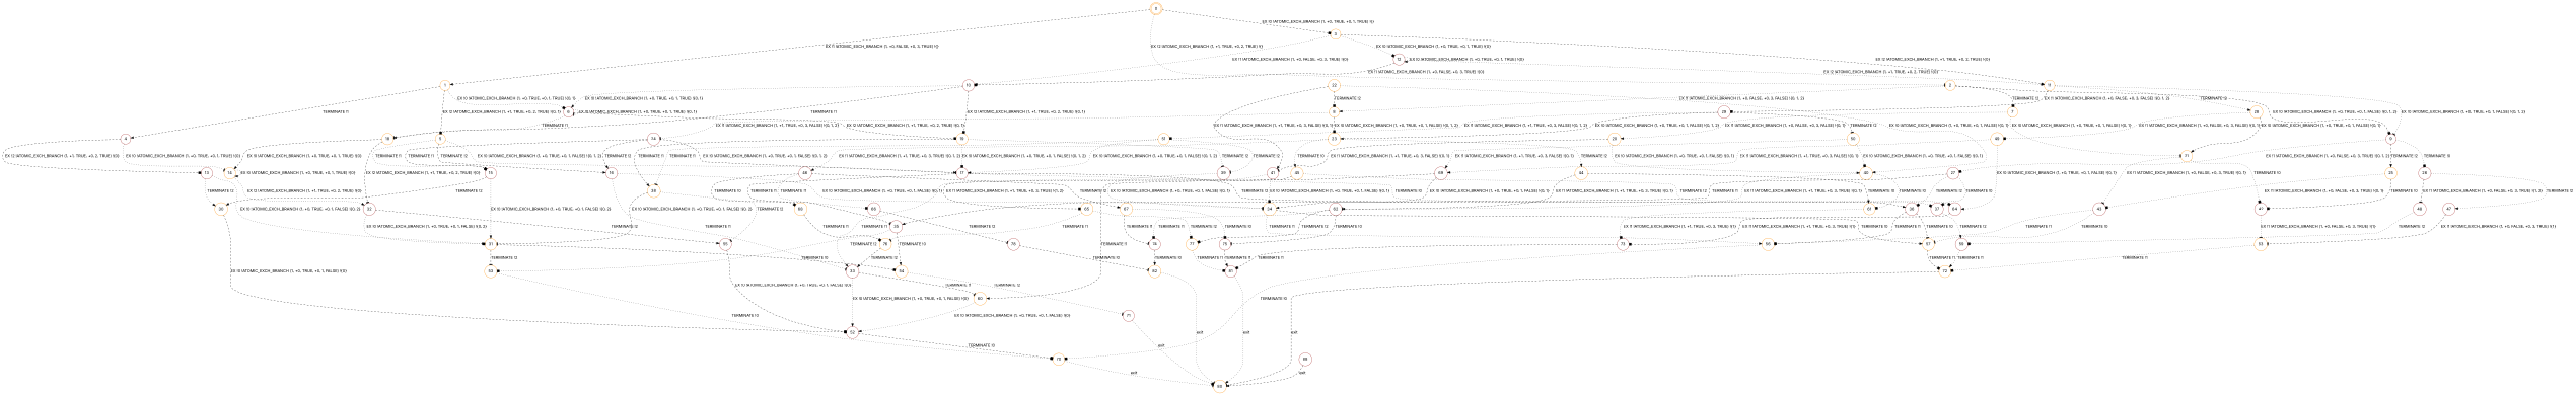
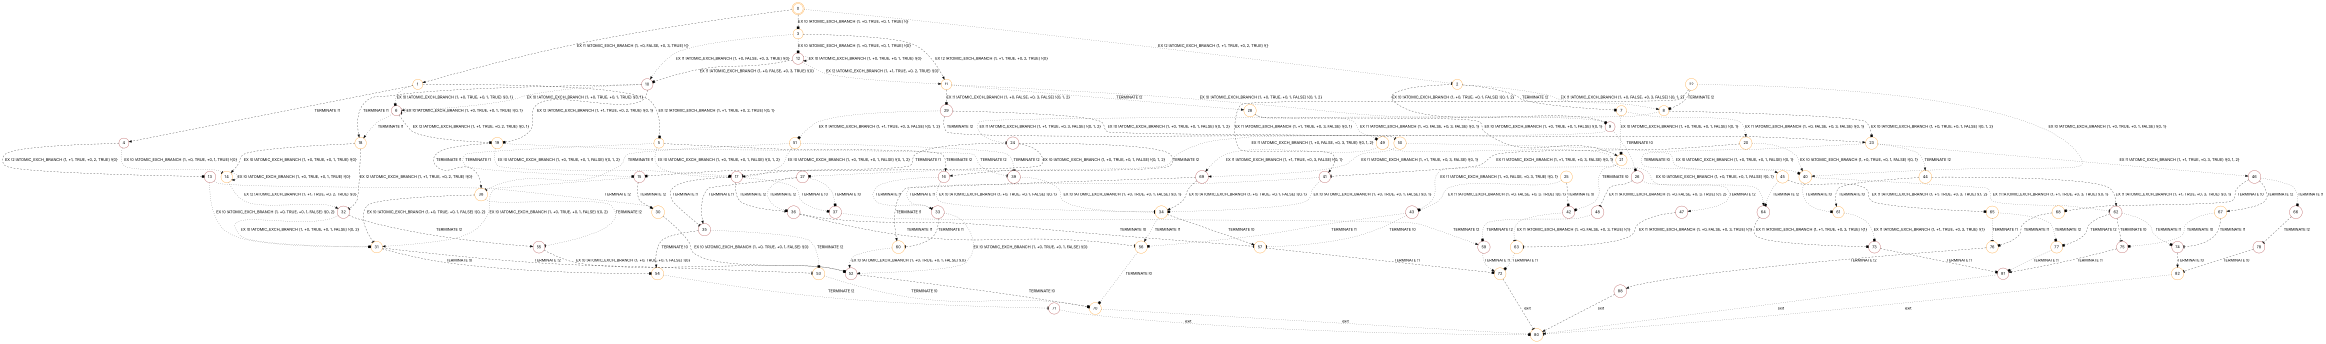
  digraph {
    fontname=Inter
    node [color=darkorange fontname=Inter shape=circle]
    edge [arrowhead=normal fontname=Inter style=dotted]
    0 [peripheries=2]
    1
    2
    3
    4 [color=brown]
    5
    6 [color=brown]
    7
    8
    9 [color=brown]
    10 [color=brown]
    11
    12 [color=brown]
    13 [color=brown]
    14
    15 [color=brown]
    16 [color=brown]
    17 [color=brown]
    18
    19
    20
    21
    23
    24 [color=brown]
    25
    26 [color=brown]
    27 [color=brown]
    28
    29 [color=brown]
    30
    31
    32 [color=brown]
    33 [color=brown]
    34
    35 [color=brown]
    36 [color=brown]
    37 [color=brown]
    38
    39 [color=brown]
    40
    41 [color=brown]
    42 [color=brown]
    43 [color=brown]
    22
    44
    45
    46 [color=brown]
    47 [color=brown]
    48 [color=brown]
    49
    50
    51
    52 [color=brown]
    53
    54
    55 [color=brown]
    60
    56
    57
    59 [color=brown]
    61
    62 [color=brown]
    63
    64 [color=brown]
    65
    66 [color=brown]
    67
    68
    69 [color=brown]
    70
    71 [color=brown]
    72
    73 [color=brown]
    74 [color=brown]
    75 [color=brown]
    77
    76
    78 [color=brown]
    80
    81 [color=brown]
    82
    n82 [color=brown label=88]
    0 -> 1 [label="EX !1 !ATOMIC_EXCH_BRANCH (1, +0, FALSE, +0, 3, TRUE) !{}" style=dashed]
    0 -> 2 [arrowhead=tee label="EX !2 !ATOMIC_EXCH_BRANCH (1, +1, TRUE, +0, 2, TRUE) !{}"]
    0 -> 3 [arrowhead=box label="EX !0 !ATOMIC_EXCH_BRANCH (1, +0, TRUE, +0, 1, TRUE) !{}" style=dashed]
    1 -> 4 [label="TERMINATE !1" style=dashed]
    1 -> 5 [arrowhead=box label="EX !2 !ATOMIC_EXCH_BRANCH (1, +1, TRUE, +0, 2, TRUE) !{0, 1}" style=dashed]
    1 -> 6 [arrowhead=box label="EX !0 !ATOMIC_EXCH_BRANCH (1, +0, TRUE, +0, 1, TRUE) !{0, 1}"]
    2 -> 7 [arrowhead=box label="TERMINATE !2" style=dashed]
    2 -> 8 [label="EX !1 !ATOMIC_EXCH_BRANCH (1, +0, FALSE, +0, 3, FALSE) !{0, 1, 2}"]
    2 -> 9 [arrowhead=box label="EX !0 !ATOMIC_EXCH_BRANCH (1, +0, TRUE, +0, 1, FALSE) !{0, 1, 2}" style=dashed]
    3 -> 10 [label="EX !1 !ATOMIC_EXCH_BRANCH (1, +0, FALSE, +0, 3, TRUE) !{0}"]
    3 -> 11 [label="EX !2 !ATOMIC_EXCH_BRANCH (1, +1, TRUE, +0, 2, TRUE) !{0}" style=dashed]
    3 -> 12 [arrowhead=box label="EX !0 !ATOMIC_EXCH_BRANCH (1, +0, TRUE, +0, 1, TRUE) !{0}"]
    4 -> 13 [arrowhead=box label="EX !2 !ATOMIC_EXCH_BRANCH (1, +1, TRUE, +0, 2, TRUE) !{0}" style=dashed]
    4 -> 14 [arrowhead=tee label="EX !0 !ATOMIC_EXCH_BRANCH (1, +0, TRUE, +0, 1, TRUE) !{0}"]
    5 -> 15 [arrowhead=box label="TERMINATE !1"]
    5 -> 16 [label="TERMINATE !2" style=dashed]
    5 -> 17 [label="EX !0 !ATOMIC_EXCH_BRANCH (1, +0, TRUE, +0, 1, FALSE) !{0, 1, 2}"]
    6 -> 6 [arrowhead=tee label="EX !0 !ATOMIC_EXCH_BRANCH (1, +0, TRUE, +0, 1, TRUE) !{0, 1}"]
    6 -> 18 [label="TERMINATE !1"]
    6 -> 19 [arrowhead=box label="EX !2 !ATOMIC_EXCH_BRANCH (1, +1, TRUE, +0, 2, TRUE) !{0, 1}" style=dashed]
    7 -> 20 [label="EX !1 !ATOMIC_EXCH_BRANCH (1, +0, FALSE, +0, 3, FALSE) !{0, 1}"]
-   7 -> 21 [arrowhead=tee label="EX !0 !ATOMIC_EXCH_BRANCH (1, +0, TRUE, +0, 1, FALSE) !{0, 1}"]
+   7 -> 21 [arrowhead=box label="EX !0 !ATOMIC_EXCH_BRANCH (1, +0, TRUE, +0, 1, FALSE) !{0, 1}"]
    8 -> 23 [arrowhead=box label="EX !0 !ATOMIC_EXCH_BRANCH (1, +0, TRUE, +0, 1, FALSE) !{0, 1, 2}" style=dashed]
    8 -> 24 [arrowhead=tee label="EX !1 !ATOMIC_EXCH_BRANCH (1, +1, TRUE, +0, 3, FALSE) !{0, 1, 2}"]
-   9 -> 25 [label="TERMINATE !2" style=dashed]
    9 -> 26 [arrowhead=box label="TERMINATE !0"]
    9 -> 27 [arrowhead=box label="EX !1 !ATOMIC_EXCH_BRANCH (1, +0, FALSE, +0, 3, TRUE) !{0, 1, 2}"]
    10 -> 6 [label="EX !0 !ATOMIC_EXCH_BRANCH (1, +0, TRUE, +0, 1, TRUE) !{0, 1}"]
-   10 -> 18 [arrowhead=tee label="TERMINATE !1" style=dashed]
+   10 -> 18 [label="TERMINATE !1" style=dashed]
    10 -> 19 [arrowhead=box label="EX !2 !ATOMIC_EXCH_BRANCH (1, +1, TRUE, +0, 2, TRUE) !{0, 1}" style=dashed]
    11 -> 9 [arrowhead=tee label="EX !0 !ATOMIC_EXCH_BRANCH (1, +0, TRUE, +0, 1, FALSE) !{0, 1, 2}"]
    11 -> 28 [label="TERMINATE !2"]
    11 -> 29 [arrowhead=box label="EX !1 !ATOMIC_EXCH_BRANCH (1, +0, FALSE, +0, 3, FALSE) !{0, 1, 2}" style=dashed]
    12 -> 10 [arrowhead=box label="EX !1 !ATOMIC_EXCH_BRANCH (1, +0, FALSE, +0, 3, TRUE) !{0}" style=dashed]
    12 -> 11 [label="EX !2 !ATOMIC_EXCH_BRANCH (1, +1, TRUE, +0, 2, TRUE) !{0}"]
    12 -> 12 [label="EX !0 !ATOMIC_EXCH_BRANCH (1, +0, TRUE, +0, 1, TRUE) !{0}"]
    13 -> 30 [label="TERMINATE !2"]
    13 -> 31 [label="EX !0 !ATOMIC_EXCH_BRANCH (1, +0, TRUE, +0, 1, FALSE) !{0, 2}"]
    14 -> 14 [label="EX !0 !ATOMIC_EXCH_BRANCH (1, +0, TRUE, +0, 1, TRUE) !{0}"]
    14 -> 32 [label="EX !2 !ATOMIC_EXCH_BRANCH (1, +1, TRUE, +0, 2, TRUE) !{0}"]
    15 -> 30 [label="TERMINATE !2" style=dashed]
    15 -> 31 [label="EX !0 !ATOMIC_EXCH_BRANCH (1, +0, TRUE, +0, 1, FALSE) !{0, 2}"]
    16 -> 33 [arrowhead=tee label="TERMINATE !1"]
    16 -> 34 [arrowhead=tee label="EX !0 !ATOMIC_EXCH_BRANCH (1, +0, TRUE, +0, 1, FALSE) !{0, 1}"]
    17 -> 35 [arrowhead=tee label="TERMINATE !1" style=dashed]
    17 -> 36 [label="TERMINATE !2" style=dashed]
    17 -> 37 [arrowhead=box label="TERMINATE !0"]
    18 -> 14 [label="EX !0 !ATOMIC_EXCH_BRANCH (1, +0, TRUE, +0, 1, TRUE) !{0}" style=dashed]
    18 -> 32 [arrowhead=tee label="EX !2 !ATOMIC_EXCH_BRANCH (1, +1, TRUE, +0, 2, TRUE) !{0}" style=dashed]
    19 -> 17 [arrowhead=box label="EX !0 !ATOMIC_EXCH_BRANCH (1, +0, TRUE, +0, 1, FALSE) !{0, 1, 2}"]
    19 -> 38 [label="TERMINATE !1" style=dashed]
    19 -> 39 [arrowhead=tee label="TERMINATE !2"]
    20 -> 40 [label="EX !0 !ATOMIC_EXCH_BRANCH (1, +0, TRUE, +0, 1, FALSE) !{0, 1}"]
    20 -> 41 [arrowhead=tee label="EX !1 !ATOMIC_EXCH_BRANCH (1, +1, TRUE, +0, 3, FALSE) !{0, 1}" style=dashed]
    21 -> 42 [arrowhead=box label="TERMINATE !0"]
    21 -> 43 [arrowhead=tee label="EX !1 !ATOMIC_EXCH_BRANCH (1, +0, FALSE, +0, 3, TRUE) !{0, 1}"]
    23 -> 44 [label="TERMINATE !2"]
    23 -> 45 [label="TERMINATE !0"]
    23 -> 46 [label="EX !1 !ATOMIC_EXCH_BRANCH (1, +1, TRUE, +0, 3, TRUE) !{0, 1, 2}"]
    24 -> 15 [arrowhead=box label="TERMINATE !1" style=dashed]
    24 -> 16 [label="TERMINATE !2" style=dashed]
    24 -> 17 [arrowhead=tee label="EX !0 !ATOMIC_EXCH_BRANCH (1, +0, TRUE, +0, 1, FALSE) !{0, 1, 2}" style=dashed]
    25 -> 42 [arrowhead=box label="TERMINATE !0" style=dashed]
    25 -> 43 [arrowhead=box label="EX !1 !ATOMIC_EXCH_BRANCH (1, +0, FALSE, +0, 3, TRUE) !{0, 1}"]
    26 -> 47 [label="TERMINATE !2"]
    26 -> 48 [arrowhead=tee label="EX !1 !ATOMIC_EXCH_BRANCH (1, +0, FALSE, +0, 3, TRUE) !{1, 2}" style=dashed]
    27 -> 35 [label="TERMINATE !1" style=dashed]
    27 -> 36 [arrowhead=box label="TERMINATE !2"]
    27 -> 37 [arrowhead=box label="TERMINATE !0"]
    28 -> 21 [label="EX !0 !ATOMIC_EXCH_BRANCH (1, +0, TRUE, +0, 1, FALSE) !{0, 1}" style=dashed]
    28 -> 49 [arrowhead=box label="EX !1 !ATOMIC_EXCH_BRANCH (1, +0, FALSE, +0, 3, FALSE) !{0, 1}"]
    29 -> 23 [label="EX !0 !ATOMIC_EXCH_BRANCH (1, +0, TRUE, +0, 1, FALSE) !{0, 1, 2}" style=dashed]
    29 -> 50 [arrowhead=tee label="TERMINATE !2" style=dashed]
    29 -> 51 [arrowhead=box label="EX !1 !ATOMIC_EXCH_BRANCH (1, +1, TRUE, +0, 3, FALSE) !{0, 1, 2}"]
    30 -> 52 [arrowhead=box label="EX !0 !ATOMIC_EXCH_BRANCH (1, +0, TRUE, +0, 1, FALSE) !{0}" style=dashed]
    31 -> 53 [arrowhead=tee label="TERMINATE !2" style=dashed]
    31 -> 54 [arrowhead=box label="TERMINATE !0" style=dashed]
    32 -> 31 [arrowhead=box label="EX !0 !ATOMIC_EXCH_BRANCH (1, +0, TRUE, +0, 1, FALSE) !{0, 2}"]
    32 -> 55 [label="TERMINATE !2" style=dashed]
    33 -> 52 [label="EX !0 !ATOMIC_EXCH_BRANCH (1, +0, TRUE, +0, 1, FALSE) !{0}"]
    33 -> 60 [arrowhead=tee label="TERMINATE !1" style=dashed]
    34 -> 56 [label="TERMINATE !1"]
    34 -> 57 [label="TERMINATE !0" style=dashed]
    35 -> 53 [arrowhead=box label="TERMINATE !2"]
    35 -> 54 [label="TERMINATE !0" style=dashed]
    36 -> 56 [arrowhead=tee label="TERMINATE !1" style=dashed]
    36 -> 57 [arrowhead=tee label="TERMINATE !0" style=dashed]
    37 -> 59 [label="TERMINATE !2"]
    38 -> 31 [arrowhead=tee label="EX !0 !ATOMIC_EXCH_BRANCH (1, +0, TRUE, +0, 1, FALSE) !{0, 2}" style=dashed]
    38 -> 55 [arrowhead=tee label="TERMINATE !2"]
    39 -> 34 [arrowhead=tee label="EX !0 !ATOMIC_EXCH_BRANCH (1, +0, TRUE, +0, 1, FALSE) !{0, 1}"]
    40 -> 61 [arrowhead=box label="TERMINATE !0"]
    40 -> 62 [arrowhead=tee label="EX !1 !ATOMIC_EXCH_BRANCH (1, +1, TRUE, +0, 3, TRUE) !{0, 1}"]
    41 -> 33 [label="TERMINATE !1"]
    41 -> 34 [arrowhead=box label="EX !0 !ATOMIC_EXCH_BRANCH (1, +0, TRUE, +0, 1, FALSE) !{0, 1}"]
    42 -> 63 [arrowhead=tee label="EX !1 !ATOMIC_EXCH_BRANCH (1, +0, FALSE, +0, 3, TRUE) !{1}"]
    43 -> 56 [arrowhead=box label="TERMINATE !1"]
    43 -> 57 [arrowhead=tee label="TERMINATE !0"]
    22 -> 8 [arrowhead=box label="TERMINATE !2" style=dashed]
    22 -> 40 [label="EX !0 !ATOMIC_EXCH_BRANCH (1, +0, TRUE, +0, 1, FALSE) !{0, 1}"]
    22 -> 41 [label="EX !1 !ATOMIC_EXCH_BRANCH (1, +1, TRUE, +0, 3, FALSE) !{0, 1}" style=dashed]
    44 -> 61 [label="TERMINATE !0" style=dashed]
    44 -> 62 [label="EX !1 !ATOMIC_EXCH_BRANCH (1, +1, TRUE, +0, 3, TRUE) !{0, 1}" style=dashed]
    45 -> 64 [arrowhead=box label="TERMINATE !2"]
    45 -> 65 [arrowhead=box label="EX !1 !ATOMIC_EXCH_BRANCH (1, +1, TRUE, +0, 3, TRUE) !{1, 2}" style=dashed]
    46 -> 66 [arrowhead=box label="TERMINATE !1"]
    46 -> 67 [label="TERMINATE !2" style=dashed]
    46 -> 68 [arrowhead=box label="TERMINATE !0" style=dashed]
    47 -> 63 [arrowhead=tee label="EX !1 !ATOMIC_EXCH_BRANCH (1, +0, FALSE, +0, 3, TRUE) !{1}" style=dashed]
    48 -> 59 [arrowhead=box label="TERMINATE !2"]
    49 -> 64 [label="EX !0 !ATOMIC_EXCH_BRANCH (1, +0, TRUE, +0, 1, FALSE) !{0, 1}"]
    49 -> 69 [label="EX !1 !ATOMIC_EXCH_BRANCH (1, +1, TRUE, +0, 3, FALSE) !{0, 1}"]
    50 -> 40 [arrowhead=box label="EX !0 !ATOMIC_EXCH_BRANCH (1, +0, TRUE, +0, 1, FALSE) !{0, 1}"]
    50 -> 69 [label="EX !1 !ATOMIC_EXCH_BRANCH (1, +1, TRUE, +0, 3, FALSE) !{0, 1}"]
    51 -> 17 [label="EX !0 !ATOMIC_EXCH_BRANCH (1, +0, TRUE, +0, 1, FALSE) !{0, 1, 2}"]
    51 -> 38 [arrowhead=tee label="TERMINATE !1"]
    51 -> 39 [arrowhead=tee label="TERMINATE !2"]
    52 -> 70 [arrowhead=box label="TERMINATE !0" style=dashed]
    53 -> 70 [arrowhead=box label="TERMINATE !0"]
    54 -> 71 [arrowhead=tee label="TERMINATE !2"]
    55 -> 52 [arrowhead=box label="EX !0 !ATOMIC_EXCH_BRANCH (1, +0, TRUE, +0, 1, FALSE) !{0}" style=dashed]
    60 -> 52 [label="EX !0 !ATOMIC_EXCH_BRANCH (1, +0, TRUE, +0, 1, FALSE) !{0}"]
    56 -> 70 [arrowhead=box label="TERMINATE !0"]
    57 -> 72 [arrowhead=box label="TERMINATE !1" style=dashed]
    59 -> 72 [label="TERMINATE !1"]
    61 -> 73 [arrowhead=box label="EX !1 !ATOMIC_EXCH_BRANCH (1, +1, TRUE, +0, 3, TRUE) !{1}"]
    62 -> 74 [arrowhead=box label="TERMINATE !1"]
    62 -> 75 [arrowhead=tee label="TERMINATE !0" style=dashed]
    62 -> 77 [arrowhead=box label="TERMINATE !2" style=dashed]
    63 -> 72 [arrowhead=box label="TERMINATE !1"]
    64 -> 73 [arrowhead=box label="EX !1 !ATOMIC_EXCH_BRANCH (1, +1, TRUE, +0, 3, TRUE) !{1}" style=dashed]
    65 -> 77 [arrowhead=box label="TERMINATE !2"]
    65 -> 76 [arrowhead=tee label="TERMINATE !1"]
    66 -> 78 [arrowhead=tee label="TERMINATE !2" style=dashed]
    67 -> 74 [arrowhead=tee label="TERMINATE !1" style=dashed]
    67 -> 75 [arrowhead=box label="TERMINATE !0"]
    68 -> 76 [arrowhead=box label="TERMINATE !1" style=dashed]
    69 -> 34 [label="EX !0 !ATOMIC_EXCH_BRANCH (1, +0, TRUE, +0, 1, FALSE) !{0, 1}" style=dashed]
    69 -> 60 [label="TERMINATE !1" style=dashed]
    70 -> 80 [arrowhead=tee label=exit]
    71 -> 80 [arrowhead=box label=exit]
    72 -> 80 [arrowhead=tee label=exit style=dashed]
    73 -> 81 [arrowhead=box label="TERMINATE !1" style=dashed]
    74 -> 82 [label="TERMINATE !0" style=dashed]
    75 -> 81 [label="TERMINATE !1" style=dashed]
    77 -> 81 [arrowhead=box label="TERMINATE !1"]
-   76 -> 33 [label="TERMINATE !2" style=dashed]
+   76 -> n82 [label="TERMINATE !2" style=dashed]
    78 -> 82 [arrowhead=tee label="TERMINATE !0" style=dashed]
    81 -> 80 [label=exit]
    82 -> 80 [arrowhead=tee label=exit]
    n82 -> 80 [label=exit style=dashed]
  }
